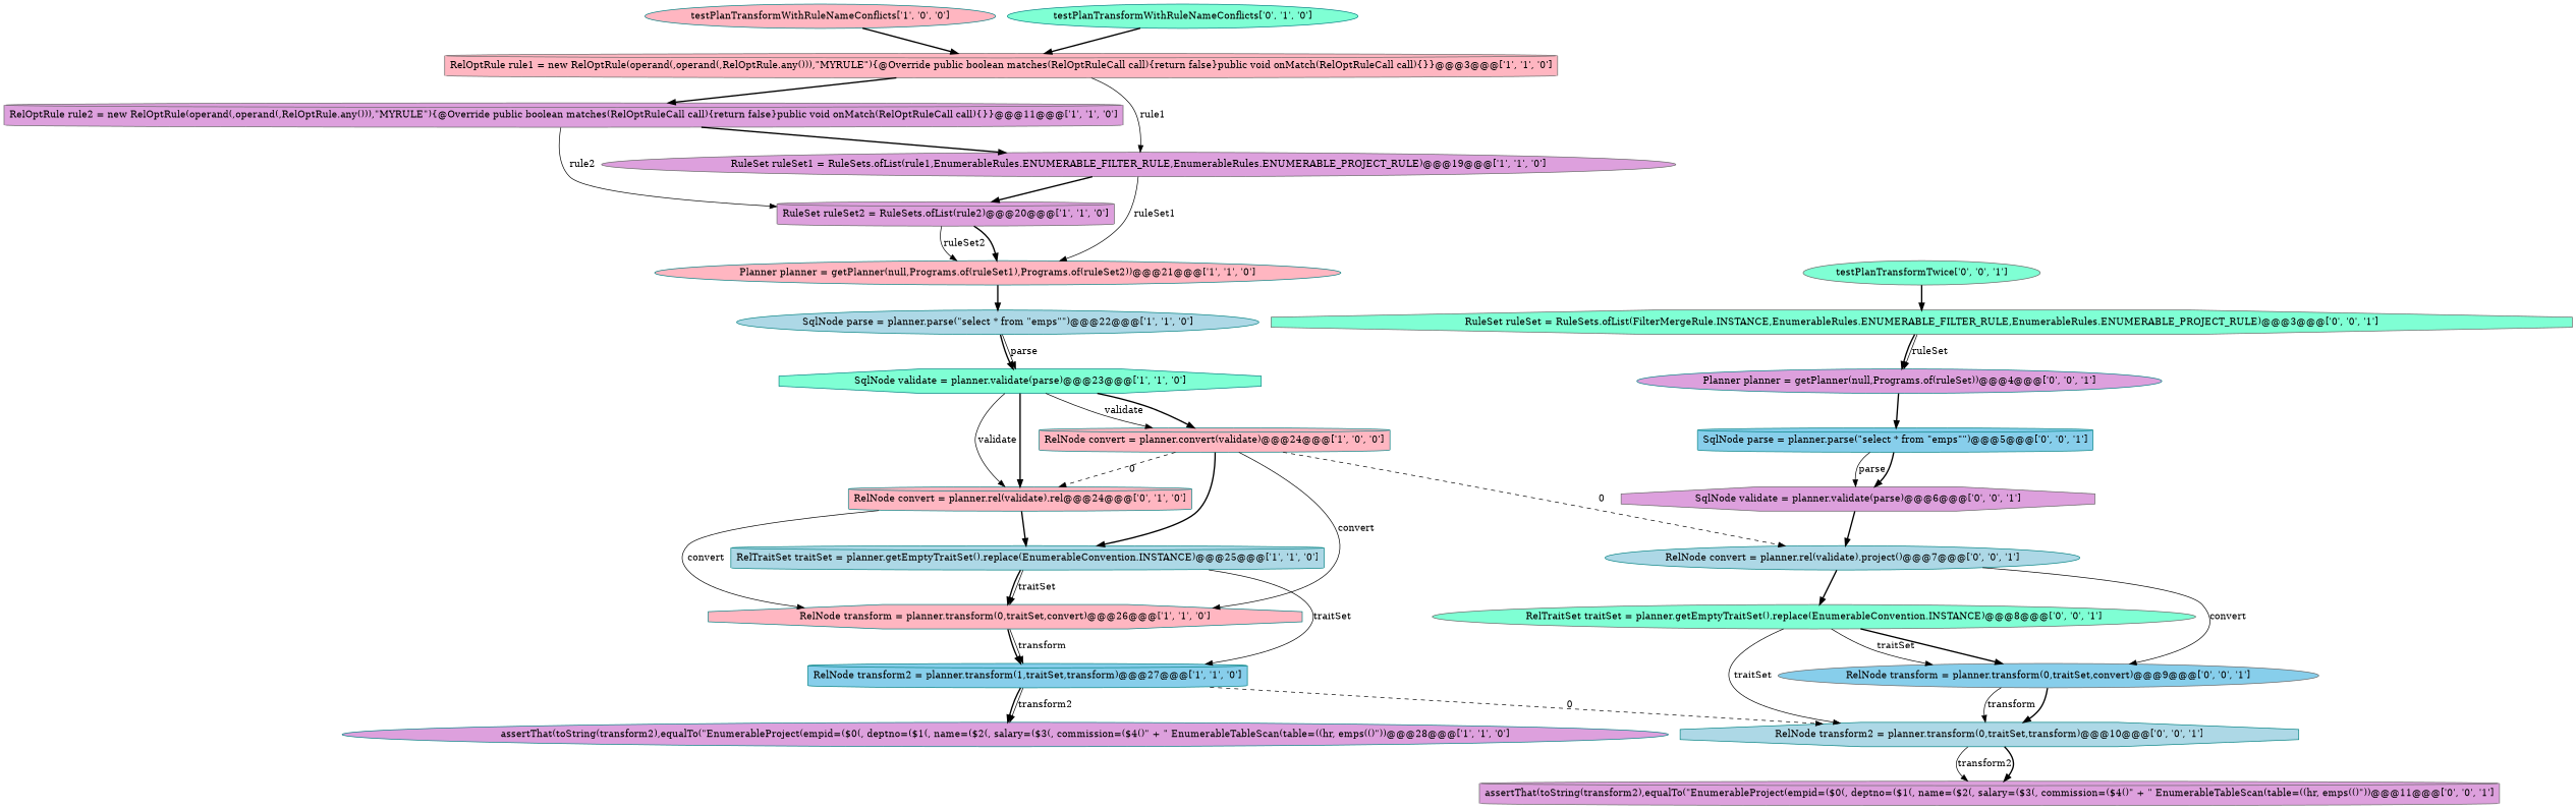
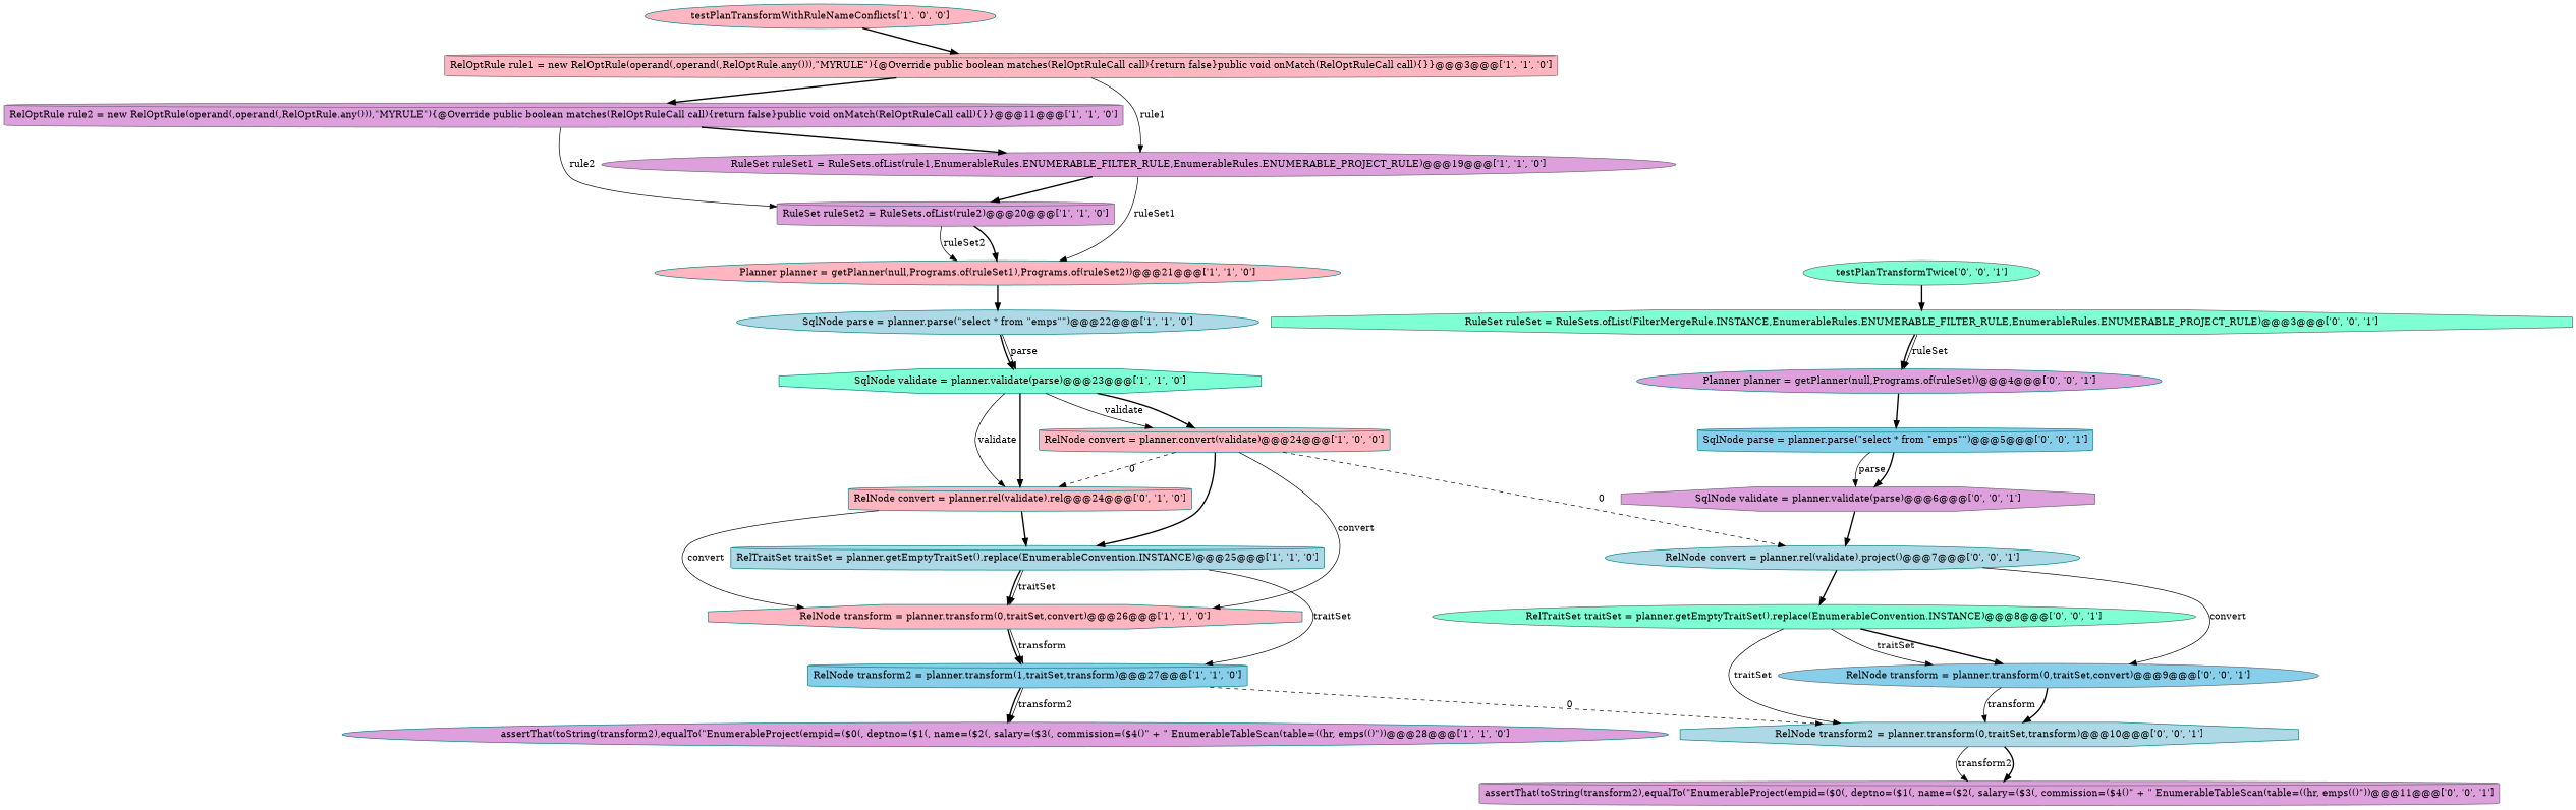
  digraph {
    node [fillcolor=plum shape=ellipse style=filled color=teal]
    edge [style=bold]
    n1 [fillcolor=aquamarine label="testPlanTransformTwice['0', '0', '1']" color=gray40]
    n2 [fillcolor=aquamarine label="RuleSet ruleSet = RuleSets.ofList(FilterMergeRule.INSTANCE,EnumerableRules.ENUMERABLE_FILTER_RULE,EnumerableRules.ENUMERABLE_PROJECT_RULE)@@@3@@@['0', '0', '1']" shape=octagon color=gray40]
    n3 [label="RelOptRule rule2 = new RelOptRule(operand(,operand(,RelOptRule.any())),\"MYRULE\"){@Override public boolean matches(RelOptRuleCall call){return false}public void onMatch(RelOptRuleCall call){}}@@@11@@@['1', '1', '0']" shape=cylinder color=gray40]
    n4 [label="RuleSet ruleSet1 = RuleSets.ofList(rule1,EnumerableRules.ENUMERABLE_FILTER_RULE,EnumerableRules.ENUMERABLE_PROJECT_RULE)@@@19@@@['1', '1', '0']" color=gray40]
    n5 [label="RuleSet ruleSet2 = RuleSets.ofList(rule2)@@@20@@@['1', '1', '0']" shape=cylinder color=gray40]
    n6 [fillcolor=skyblue label="RelNode transform2 = planner.transform(1,traitSet,transform)@@@27@@@['1', '1', '0']" shape=cylinder]
    n7 [fillcolor=lightblue label="RelNode transform2 = planner.transform(0,traitSet,transform)@@@10@@@['0', '0', '1']" shape=octagon]
    n8 [label="assertThat(toString(transform2),equalTo(\"EnumerableProject(empid=($0(, deptno=($1(, name=($2(, salary=($3(, commission=($4()\" + \" EnumerableTableScan(table=((hr, emps(()\"))@@@28@@@['1', '1', '0']"]
    n9 [fillcolor=lightpink label="Planner planner = getPlanner(null,Programs.of(ruleSet1),Programs.of(ruleSet2))@@@21@@@['1', '1', '0']"]
    n10 [fillcolor=lightblue label="SqlNode parse = planner.parse(\"select * from \"emps\"\")@@@22@@@['1', '1', '0']"]
    n11 [fillcolor=lightpink label="testPlanTransformWithRuleNameConflicts['1', '0', '0']"]
    n12 [fillcolor=lightpink label="RelOptRule rule1 = new RelOptRule(operand(,operand(,RelOptRule.any())),\"MYRULE\"){@Override public boolean matches(RelOptRuleCall call){return false}public void onMatch(RelOptRuleCall call){}}@@@3@@@['1', '1', '0']" shape=cylinder color=gray40]
    n13 [label="Planner planner = getPlanner(null,Programs.of(ruleSet))@@@4@@@['0', '0', '1']"]
    n14 [fillcolor=skyblue label="SqlNode parse = planner.parse(\"select * from \"emps\"\")@@@5@@@['0', '0', '1']" shape=cylinder]
-   n15 [fillcolor=aquamarine label="testPlanTransformWithRuleNameConflicts['0', '1', '0']"]
    n16 [label="assertThat(toString(transform2),equalTo(\"EnumerableProject(empid=($0(, deptno=($1(, name=($2(, salary=($3(, commission=($4()\" + \" EnumerableTableScan(table=((hr, emps(()\"))@@@11@@@['0', '0', '1']" shape=cylinder color=gray40]
    n17 [fillcolor=skyblue label="RelNode transform = planner.transform(0,traitSet,convert)@@@9@@@['0', '0', '1']" color=gray40]
    n18 [fillcolor=aquamarine label="SqlNode validate = planner.validate(parse)@@@23@@@['1', '1', '0']" shape=octagon]
    n19 [label="SqlNode validate = planner.validate(parse)@@@6@@@['0', '0', '1']" shape=octagon color=gray40]
    n20 [fillcolor=lightblue label="RelNode convert = planner.rel(validate).project()@@@7@@@['0', '0', '1']"]
    n21 [fillcolor=lightpink label="RelNode transform = planner.transform(0,traitSet,convert)@@@26@@@['1', '1', '0']" shape=octagon]
    n22 [fillcolor=lightblue label="RelTraitSet traitSet = planner.getEmptyTraitSet().replace(EnumerableConvention.INSTANCE)@@@25@@@['1', '1', '0']" shape=cylinder]
    n23 [fillcolor=lightpink label="RelNode convert = planner.rel(validate).rel@@@24@@@['0', '1', '0']" shape=cylinder]
    n24 [fillcolor=aquamarine label="RelTraitSet traitSet = planner.getEmptyTraitSet().replace(EnumerableConvention.INSTANCE)@@@8@@@['0', '0', '1']" color=gray40]
    n25 [fillcolor=lightpink label="RelNode convert = planner.convert(validate)@@@24@@@['1', '0', '0']" shape=cylinder]
    n1 -> n2
    n2 -> n13
    n2 -> n13 [label=ruleSet style=solid]
    n3 -> n4
    n3 -> n5 [label=rule2 style=solid]
    n4 -> n5
    n4 -> n9 [label=ruleSet1 style=solid]
    n5 -> n9
    n5 -> n9 [label=ruleSet2 style=solid]
    n6 -> n7 [label=0 style=dashed]
    n6 -> n8
    n6 -> n8 [label=transform2 style=solid]
    n7 -> n16 [label=transform2 style=solid]
    n7 -> n16
    n9 -> n10
    n10 -> n18
    n10 -> n18 [label=parse style=solid]
    n11 -> n12
    n12 -> n3
    n12 -> n4 [label=rule1 style=solid]
    n13 -> n14
    n14 -> n19 [label=parse style=solid]
    n14 -> n19
-   n15 -> n12
    n17 -> n7
    n17 -> n7 [label=transform style=solid]
    n18 -> n23
    n18 -> n23 [label=validate style=solid]
    n18 -> n25 [label=validate style=solid]
    n18 -> n25
    n19 -> n20
    n20 -> n17 [label=convert style=solid]
    n20 -> n24
    n21 -> n6 [label=transform style=solid]
    n21 -> n6
    n22 -> n6 [label=traitSet style=solid]
    n22 -> n21 [label=traitSet style=solid]
    n22 -> n21
    n23 -> n21 [label=convert style=solid]
    n23 -> n22
    n24 -> n7 [label=traitSet style=solid]
    n24 -> n17
    n24 -> n17 [label=traitSet style=solid]
    n25 -> n20 [label=0 style=dashed]
    n25 -> n21 [label=convert style=solid]
    n25 -> n22
    n25 -> n23 [label=0 style=dashed]
  }
